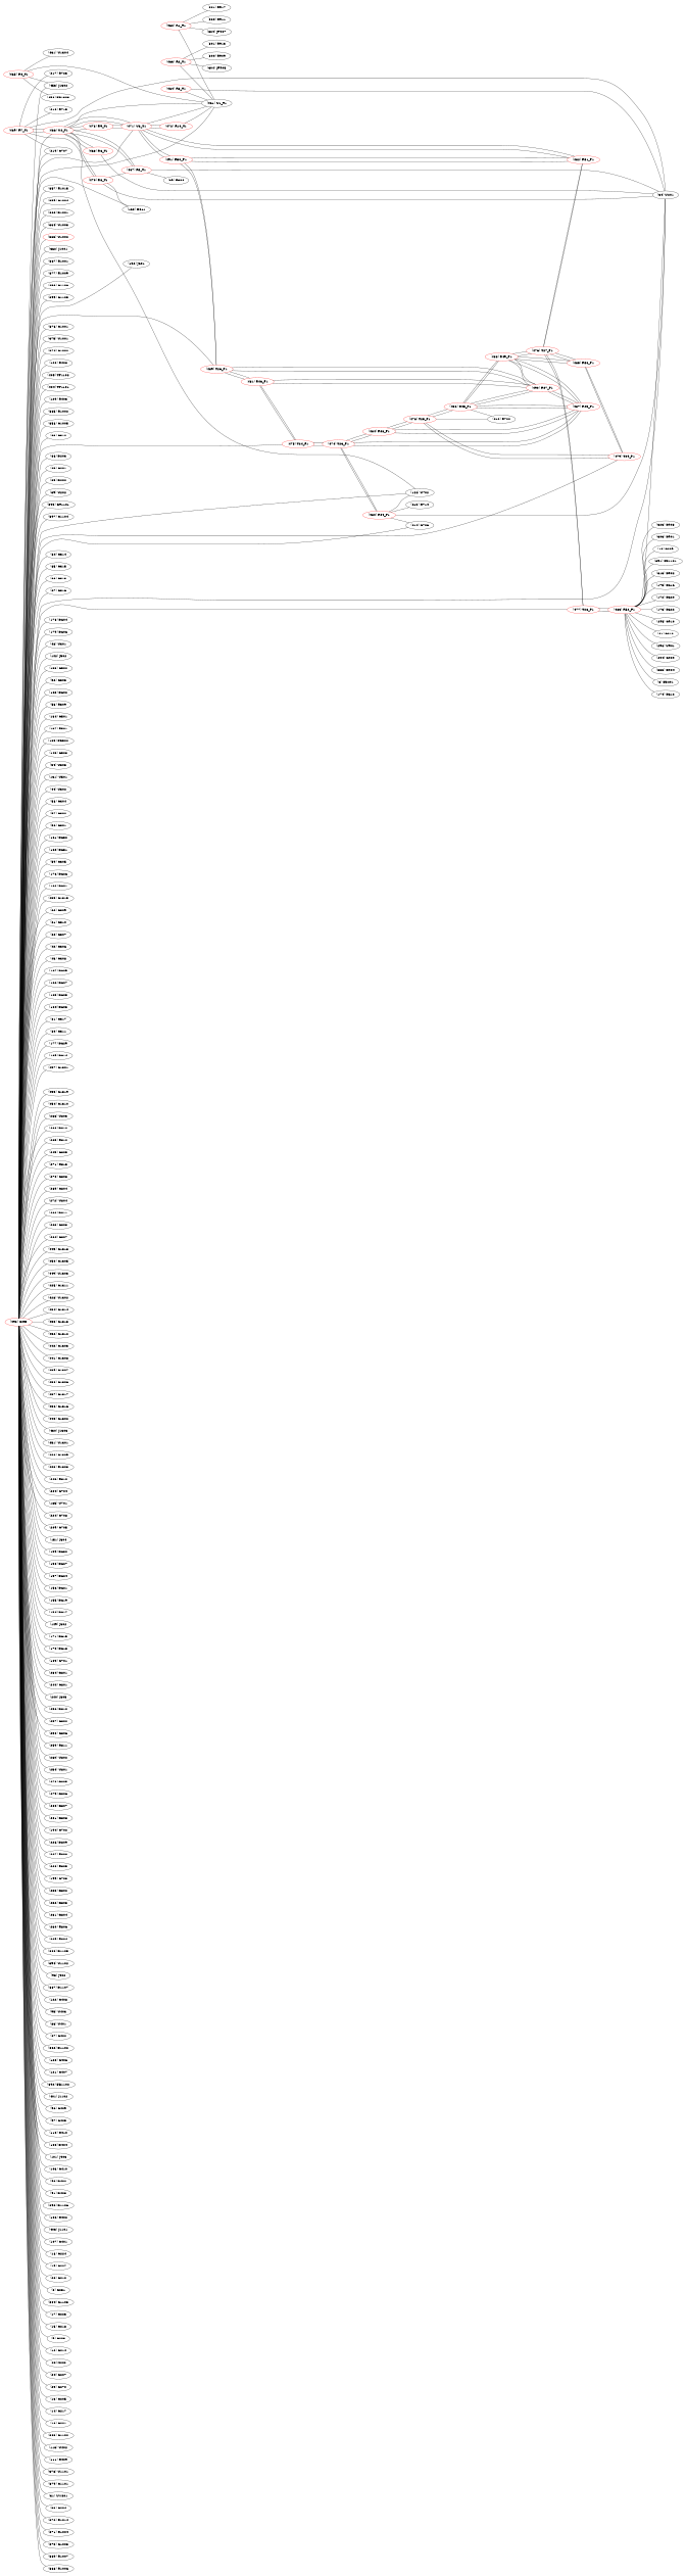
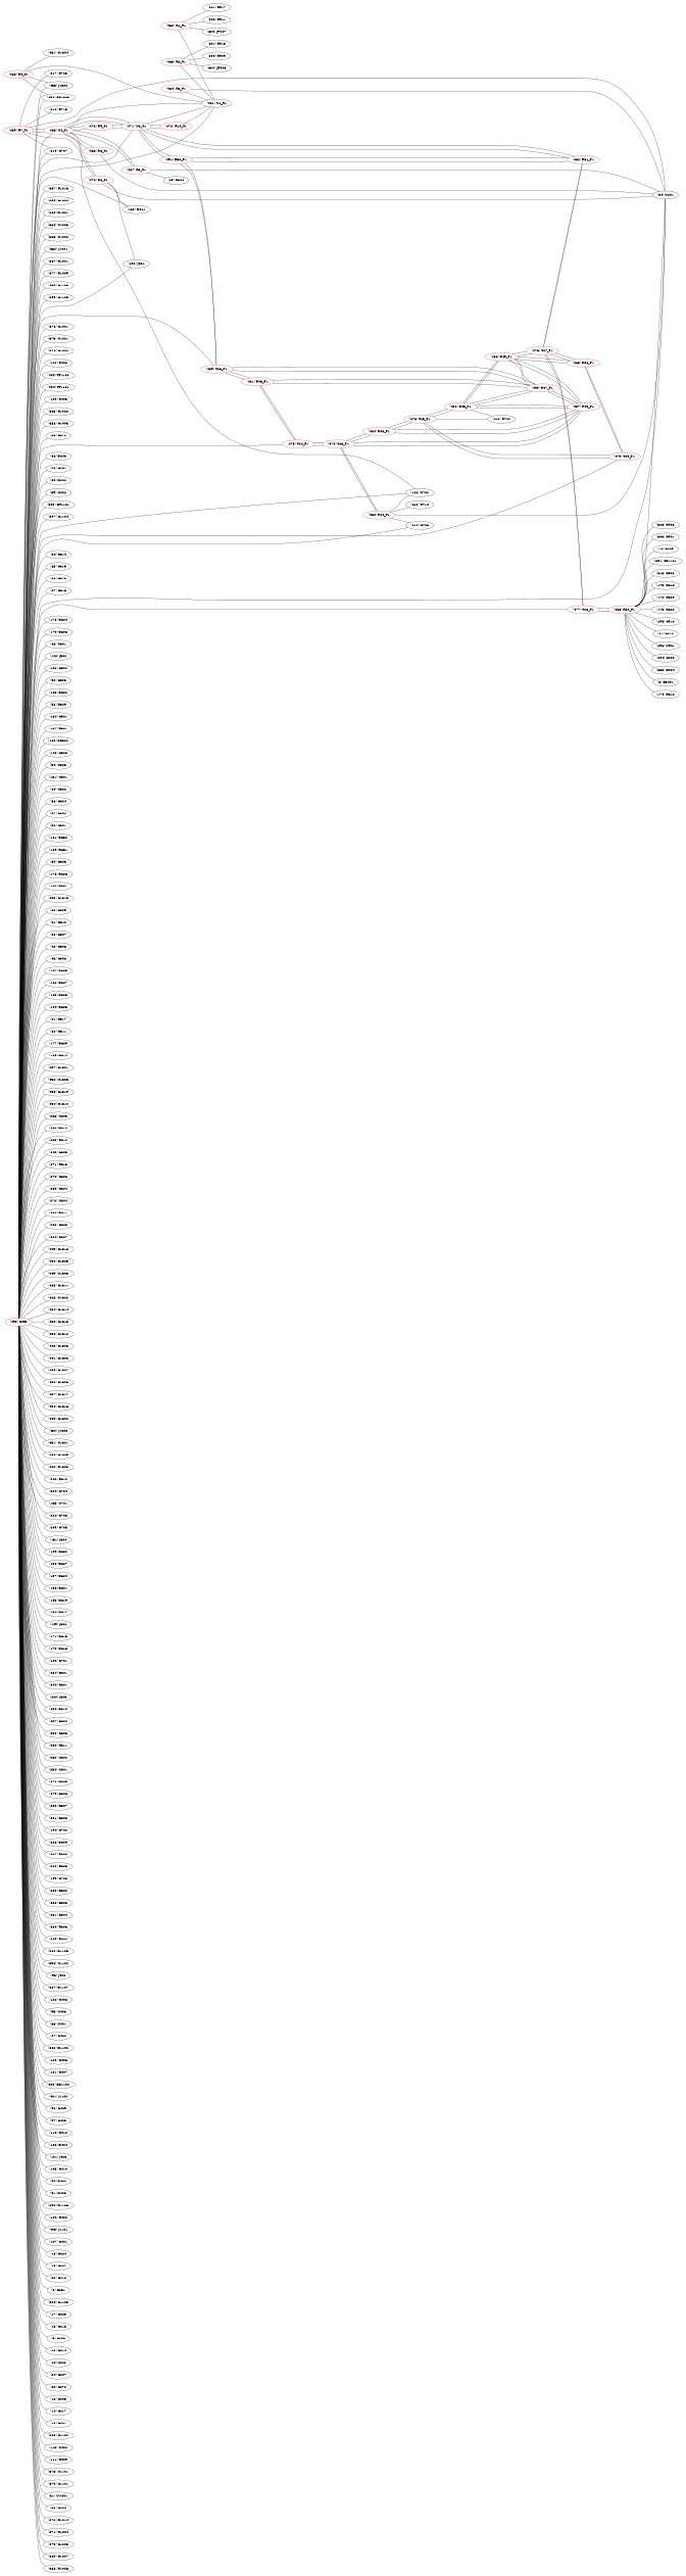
  graph {
    rankdir=LR
    n1 [color=red label="(462) R1_T1"]
    n2 [label="(321) R917"]
    n3 [label="(320) R911"]
    n4 [label="(324) JP907"]
    n5 [label="(461) U1_T1"]
    n6 [color=red label="(463) R2_T1"]
    n7 [label="(301) R913"]
    n8 [label="(300) R909"]
    n9 [label="(304) JP905"]
    n10 [color=red label="(464) R3_T1"]
    n11 [label="(34) U201"]
    n12 [color=red label="(465) R4_T1"]
    n13 [label="(453) J1302"]
    n14 [label="(431) U1304"]
    n15 [label="(458) FB1303"]
    n16 [color=red label="(466) U2_T1"]
    n17 [color=red label="(469) R7_T1"]
    n18 [color=red label="(470) R8_T1"]
    n19 [color=red label="(467) R5_T1"]
    n20 [color=red label="(468) R6_T1"]
    n21 [color=red label="(471) U3_T1"]
    n22 [color=red label="(473) R9_T1"]
    n23 [label="(186) U702"]
    n24 [label="(219) C707"]
    n25 [label="(218) R715"]
    n26 [label="(217) R723"]
    n27 [label="(168) D611"]
    n28 [label="(152) J601"]
    n29 [label="(69) R304"]
    n30 [color=red label="(472) R10_T1"]
    n31 [color=red label="(482) R51_P1"]
    n32 [color=red label="(491) R50_P1"]
    n33 [color=red label="(476) T27_P1"]
    n34 [color=red label="(489) T26_P1"]
    n35 [color=red label="(488) R49_P1"]
    n36 [color=red label="(477) T28_P1"]
    n37 [color=red label="(485) R53_P1"]
    n38 [color=red label="(490) R47_P1"]
    n39 [color=red label="(481) R46_P1"]
    n40 [color=red label="(474) T23_P1"]
    n41 [color=red label="(484) R48_P1"]
    n42 [color=red label="(487) R43_P1"]
    n43 [color=red label="(475) T24_P1"]
    n44 [color=red label="(480) R44_P1"]
    n45 [color=red label="(478) T25_P1"]
    n46 [color=red label="(486) R45_P1"]
    n47 [label="(213) R714"]
    n48 [label="(214) C706"]
    n49 [color=red label="(479) T29_P1"]
    n50 [label="(212) R722"]
    n51 [color=red label="(483) R52_P1"]
    n52 [label="(391) FB1101"]
    n53 [label="(313) D902"]
    n54 [label="(175) D616"]
    n55 [label="(172) D620"]
    n56 [label="(173) D622"]
    n57 [label="(295) C910"]
    n58 [label="(21) C212"]
    n59 [label="(296) U901"]
    n60 [label="(294) C909"]
    n61 [label="(333) D904"]
    n62 [label="(6) FB201"]
    n63 [label="(174) D612"]
    n64 [label="(323) D903"]
    n65 [label="(303) D901"]
    n66 [label="(10) C209"]
    n67 [color=red label="(492) GND"]
    n68 [label="(178) D604"]
    n69 [label="(179) D606"]
    n70 [label="(48) U301"]
    n71 [label="(142) J502"]
    n72 [label="(133) C502"]
    n73 [label="(52) C303"]
    n74 [label="(163) D602"]
    n75 [label="(53) R309"]
    n76 [label="(134) C501"]
    n77 [label="(137) R501"]
    n78 [label="(135) FB502"]
    n79 [label="(140) C503"]
    n80 [label="(54) U303"]
    n81 [label="(131) U501"]
    n82 [label="(44) U302"]
    n83 [label="(58) C304"]
    n84 [label="(57) C302"]
    n85 [label="(56) C301"]
    n86 [label="(161) D632"]
    n87 [label="(160) D631"]
    n88 [label="(59) C305"]
    n89 [label="(176) D626"]
    n90 [label="(162) D601"]
    n91 [label="(435) C1315"]
    n92 [label="(62) C309"]
    n93 [label="(61) C310"]
    n94 [label="(60) C307"]
    n95 [label="(42) C306"]
    n96 [label="(43) C308"]
    n97 [label="(167) D609"]
    n98 [label="(166) D607"]
    n99 [label="(165) D605"]
    n100 [label="(164) D603"]
    n101 [label="(81) C317"]
    n102 [label="(80) C311"]
    n103 [label="(177) D629"]
    n104 [label="(169) D614"]
    n105 [label="(457) C1301"]
+   n106 [label="(456) U1305"]
    n107 [label="(455) C1319"]
    n108 [label="(454) C1310"]
    n109 [label="(266) U803"]
    n110 [label="(268) D812"]
    n111 [label="(265) R812"]
    n112 [label="(245) C805"]
    n113 [label="(271) R813"]
    n114 [label="(270) C808"]
    n115 [label="(269) C804"]
    n116 [label="(272) U804"]
    n117 [label="(262) D811"]
    n118 [label="(263) C803"]
    n119 [label="(264) C807"]
    n120 [label="(445) C1318"]
    n121 [label="(450) C1305"]
    n122 [label="(449) U1303"]
    n123 [label="(425) C1311"]
    n124 [label="(428) U1302"]
    n125 [label="(434) C1314"]
    n126 [label="(433) C1313"]
    n127 [label="(432) C1312"]
    n128 [label="(442) C1303"]
    n129 [label="(441) C1308"]
    n130 [label="(439) C1307"]
    n131 [label="(438) C1306"]
    n132 [label="(437) C1317"]
    n133 [label="(436) C1316"]
    n134 [label="(440) C1302"]
    n135 [label="(430) J1303"]
    n136 [label="(451) U1301"]
    n137 [label="(426) C1309"]
    n138 [label="(423) R1303"]
    n139 [label="(246) R810"]
    n140 [label="(204) C704"]
    n141 [label="(185) U701"]
    n142 [label="(224) C708"]
    n143 [label="(209) C705"]
    n144 [label="(151) J604"]
    n145 [label="(159) D630"]
    n146 [label="(158) D627"]
    n147 [label="(157) D624"]
    n148 [label="(156) D621"]
    n149 [label="(155) D619"]
    n150 [label="(154) D617"]
    n151 [label="(149) J602"]
    n152 [label="(171) D615"]
    n153 [label="(170) D618"]
    n154 [label="(189) C701"]
    n155 [label="(234) Q801"]
    n156 [label="(244) C801"]
    n157 [label="(240) J805"]
    n158 [label="(256) D810"]
    n159 [label="(257) C802"]
    n160 [label="(258) C806"]
    n161 [label="(259) R811"]
    n162 [label="(260) U802"]
    n163 [label="(254) U801"]
    n164 [label="(278) Q805"]
    n165 [label="(279) Q806"]
    n166 [label="(280) Q807"]
    n167 [label="(281) Q808"]
    n168 [label="(194) C702"]
    n169 [label="(226) D809"]
    n170 [label="(227) R808"]
    n171 [label="(228) R805"]
    n172 [label="(199) C703"]
    n173 [label="(233) Q802"]
    n174 [label="(232) Q803"]
    n175 [label="(231) Q804"]
    n176 [label="(230) R806"]
    n177 [label="(229) R804"]
    n178 [label="(388) D1105"]
    n179 [label="(394) U1102"]
    n180 [label="(93) J402"]
    n181 [label="(387) D1107"]
    n182 [label="(122) C408"]
    n183 [label="(95) U403"]
    n184 [label="(86) U401"]
    n185 [label="(87) C402"]
    n186 [label="(382) D1102"]
    n187 [label="(120) C406"]
    n188 [label="(121) C407"]
    n189 [label="(392) FB1102"]
    n190 [label="(401) J1102"]
    n191 [label="(96) C409"]
    n192 [label="(97) C405"]
    n193 [label="(110) R410"]
    n194 [label="(100) D404"]
    n195 [label="(101) J403"]
    n196 [label="(103) C410"]
    n197 [label="(90) D402"]
    n198 [label="(91) D403"]
    n199 [label="(390) D1106"]
    n200 [label="(106) R402"]
    n201 [label="(403) J1101"]
    n202 [label="(107) C401"]
    n203 [label="(18) C224"]
    n204 [label="(19) C227"]
    n205 [label="(20) C210"]
    n206 [label="(8) C231"]
    n207 [label="(384) C1103"]
    n208 [label="(17) C223"]
    n209 [label="(15) C218"]
    n210 [label="(9) C203"]
    n211 [label="(12) C214"]
    n212 [label="(23) X202"]
    n213 [label="(24) C207"]
    n214 [label="(29) C270"]
    n215 [label="(13) C205"]
    n216 [label="(14) C217"]
    n217 [label="(16) C221"]
    n218 [label="(383) C1102"]
    n219 [label="(113) U402"]
    n220 [label="(111) R409"]
    n221 [label="(378) U1101"]
    n222 [label="(379) C1101"]
    n223 [label="(31) SW201"]
    n224 [label="(33) C204"]
    n225 [label="(372) R1014"]
    n226 [label="(371) R1004"]
    n227 [label="(373) C1003"]
    n228 [label="(369) R1007"]
    n229 [label="(368) R1006"]
    n230 [label="(357) R1015"]
    n231 [label="(359) C1004"]
    n232 [label="(360) D1001"]
    n233 [label="(364) U1003"]
-   n234 [label="(363) U1002" color=red]
+   n234 [label="(363) U1002"]
    n235 [label="(362) J1001"]
    n236 [label="(367) R1001"]
    n237 [label="(377) R1009"]
    n238 [label="(400) C1106"]
    n239 [label="(399) C1105"]
    n240 [label="(376) C1001"]
    n241 [label="(375) U1001"]
    n242 [label="(374) C1002"]
    n243 [label="(128) R408"]
    n244 [label="(405) TP1102"]
    n245 [label="(404) TP1101"]
    n246 [label="(129) R403"]
    n247 [label="(365) R1002"]
    n248 [label="(358) C1005"]
    n249 [label="(63) C312"]
    n250 [label="(36) D203"]
    n251 [label="(40) C201"]
    n252 [label="(35) D202"]
    n253 [label="(39) U202"]
    n254 [label="(395) BT1101"]
    n255 [label="(397) C1104"]
    n256 [label="(64) C314"]
    n257 [label="(65) C315"]
    n258 [label="(66) C313"]
    n259 [label="(67) C316"]
    n1 -- n2
    n1 -- n3
    n1 -- n4
    n1 -- n5
    n6 -- n5
    n6 -- n7
    n6 -- n8
    n6 -- n9
    n10 -- n5
    n10 -- n11
    n12 -- n5
    n12 -- n13
    n12 -- n14
    n12 -- n15
    n16 -- n5
    n16 -- n17
    n16 -- n18
    n16 -- n19
    n16 -- n20
    n16 -- n21
    n16 -- n22
    n17 -- n11
    n17 -- n16
    n17 -- n23
    n17 -- n24
    n17 -- n25
    n17 -- n26
    n18 -- n11
    n18 -- n16
    n18 -- n27
-   n18 -- n19
+   n18 -- n28
    n19 -- n11
    n19 -- n16
    n19 -- n29
    n20 -- n11
    n20 -- n16
    n21 -- n5
    n21 -- n16
    n21 -- n22
    n21 -- n30
    n21 -- n31
    n21 -- n32
    n22 -- n16
    n22 -- n21
    n30 -- n5
    n30 -- n21
    n31 -- n21
    n31 -- n32
    n31 -- n33
    n32 -- n21
    n32 -- n31
    n32 -- n34
    n33 -- n31
    n33 -- n35
    n33 -- n36
    n33 -- n37
    n34 -- n32
    n34 -- n38
    n34 -- n39
    n35 -- n33
    n35 -- n37
    n35 -- n38
    n35 -- n42
    n35 -- n46
    n36 -- n33
    n36 -- n51
    n37 -- n33
    n37 -- n35
    n37 -- n49
    n38 -- n34
    n38 -- n35
    n38 -- n39
    n38 -- n42
    n38 -- n46
    n39 -- n34
    n39 -- n38
    n39 -- n43
    n40 -- n41
    n40 -- n42
    n40 -- n43
    n40 -- n44
    n41 -- n40
    n41 -- n42
    n41 -- n45
    n42 -- n35
    n42 -- n38
    n42 -- n40
    n42 -- n41
    n42 -- n46
    n43 -- n39
    n43 -- n40
    n44 -- n11
    n44 -- n23
    n44 -- n40
    n44 -- n47
    n44 -- n48
    n45 -- n41
    n45 -- n46
    n45 -- n49
    n45 -- n50
    n46 -- n35
    n46 -- n38
    n46 -- n42
    n46 -- n45
    n46 -- n50
    n49 -- n37
    n49 -- n45
    n51 -- n11
    n51 -- n36
    n51 -- n52
    n51 -- n53
    n51 -- n54
    n51 -- n55
    n51 -- n56
    n51 -- n57
    n51 -- n58
    n51 -- n59
    n51 -- n60
    n51 -- n61
    n51 -- n62
    n51 -- n63
    n51 -- n64
    n51 -- n65
    n51 -- n66
    n67 -- n5
    n67 -- n11
    n67 -- n13
+   n67 -- n15
    n67 -- n16
    n67 -- n21
    n67 -- n23
    n67 -- n24
    n67 -- n27
    n67 -- n28
    n67 -- n34
    n67 -- n36
    n67 -- n43
    n67 -- n48
    n67 -- n49
    n67 -- n68
    n67 -- n69
    n67 -- n70
    n67 -- n71
    n67 -- n72
    n67 -- n73
    n67 -- n74
    n67 -- n75
    n67 -- n76
    n67 -- n77
    n67 -- n78
    n67 -- n79
    n67 -- n80
    n67 -- n81
    n67 -- n82
    n67 -- n83
    n67 -- n84
    n67 -- n85
    n67 -- n86
    n67 -- n87
    n67 -- n88
    n67 -- n89
    n67 -- n90
    n67 -- n91
    n67 -- n92
    n67 -- n93
    n67 -- n94
    n67 -- n95
    n67 -- n96
    n67 -- n97
    n67 -- n98
    n67 -- n99
    n67 -- n100
    n67 -- n101
    n67 -- n102
    n67 -- n103
    n67 -- n104
    n67 -- n105
+   n67 -- n106
    n67 -- n107
    n67 -- n108
    n67 -- n109
    n67 -- n110
    n67 -- n111
    n67 -- n112
    n67 -- n113
    n67 -- n114
    n67 -- n115
    n67 -- n116
    n67 -- n117
    n67 -- n118
    n67 -- n119
    n67 -- n120
    n67 -- n121
    n67 -- n122
    n67 -- n123
    n67 -- n124
    n67 -- n125
    n67 -- n126
    n67 -- n127
    n67 -- n128
    n67 -- n129
    n67 -- n130
    n67 -- n131
    n67 -- n132
    n67 -- n133
    n67 -- n134
    n67 -- n135
    n67 -- n136
    n67 -- n137
    n67 -- n138
    n67 -- n139
    n67 -- n140
    n67 -- n141
    n67 -- n142
    n67 -- n143
    n67 -- n144
    n67 -- n145
    n67 -- n146
    n67 -- n147
    n67 -- n148
    n67 -- n149
    n67 -- n150
    n67 -- n151
    n67 -- n152
    n67 -- n153
    n67 -- n154
    n67 -- n155
    n67 -- n156
    n67 -- n157
    n67 -- n158
    n67 -- n159
    n67 -- n160
    n67 -- n161
    n67 -- n162
    n67 -- n163
    n67 -- n164
    n67 -- n165
    n67 -- n166
    n67 -- n167
    n67 -- n168
    n67 -- n169
    n67 -- n170
    n67 -- n171
    n67 -- n172
    n67 -- n173
    n67 -- n174
    n67 -- n175
    n67 -- n176
    n67 -- n177
    n67 -- n178
    n67 -- n179
    n67 -- n180
    n67 -- n181
    n67 -- n182
    n67 -- n183
    n67 -- n184
    n67 -- n185
    n67 -- n186
    n67 -- n187
    n67 -- n188
    n67 -- n189
    n67 -- n190
    n67 -- n191
    n67 -- n192
    n67 -- n193
    n67 -- n194
    n67 -- n195
    n67 -- n196
    n67 -- n197
    n67 -- n198
    n67 -- n199
    n67 -- n200
    n67 -- n201
    n67 -- n202
    n67 -- n203
    n67 -- n204
    n67 -- n205
    n67 -- n206
    n67 -- n207
    n67 -- n208
    n67 -- n209
    n67 -- n210
    n67 -- n211
    n67 -- n212
    n67 -- n213
    n67 -- n214
    n67 -- n215
    n67 -- n216
    n67 -- n217
    n67 -- n218
    n67 -- n219
    n67 -- n220
    n67 -- n221
    n67 -- n222
    n67 -- n223
    n67 -- n224
    n67 -- n225
    n67 -- n226
    n67 -- n227
    n67 -- n228
    n67 -- n229
    n67 -- n230
    n67 -- n231
    n67 -- n232
    n67 -- n233
    n67 -- n234
    n67 -- n235
    n67 -- n236
    n67 -- n237
    n67 -- n238
    n67 -- n239
    n67 -- n240
    n67 -- n241
    n67 -- n242
    n67 -- n243
    n67 -- n244
    n67 -- n245
    n67 -- n246
    n67 -- n247
    n67 -- n248
    n67 -- n249
    n67 -- n250
    n67 -- n251
    n67 -- n252
    n67 -- n253
    n67 -- n254
    n67 -- n255
    n67 -- n256
    n67 -- n257
    n67 -- n258
    n67 -- n259
  }
